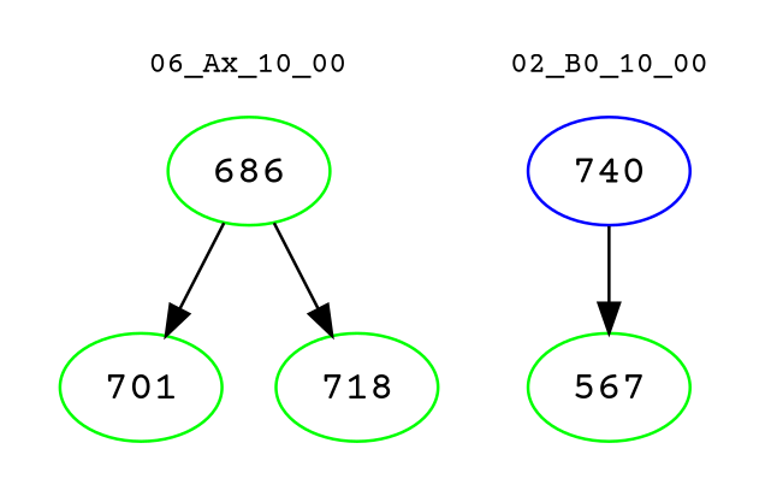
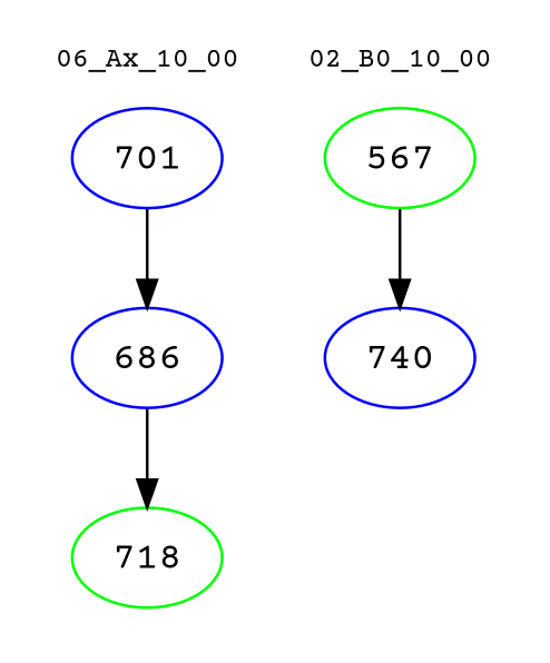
  digraph {
    fontname="Courier Prime"
    node [color=blue fontname="Courier Prime"]
    edge [color=black fontname="Courier Prime"]
-   n1 [color=green label=701]
-   n2 [color=green label=686]
+   n1 [label=701]
+   n2 [label=686]
    n3 [color=green label=718]
    n4 [label=740]
    n5 [color=green label=567]
    subgraph cluster_1 {
      color=white
      fontsize=10
      label="06_Ax_10_00"
      n1
      n2
      n3
    }
    subgraph cluster_2 {
      color=white
      fontsize=10
      label="02_B0_10_00"
      n4
      n5
    }
-   n2 -> n1
+   n1 -> n2
    n2 -> n3
-   n4 -> n5
+   n5 -> n4
  }
